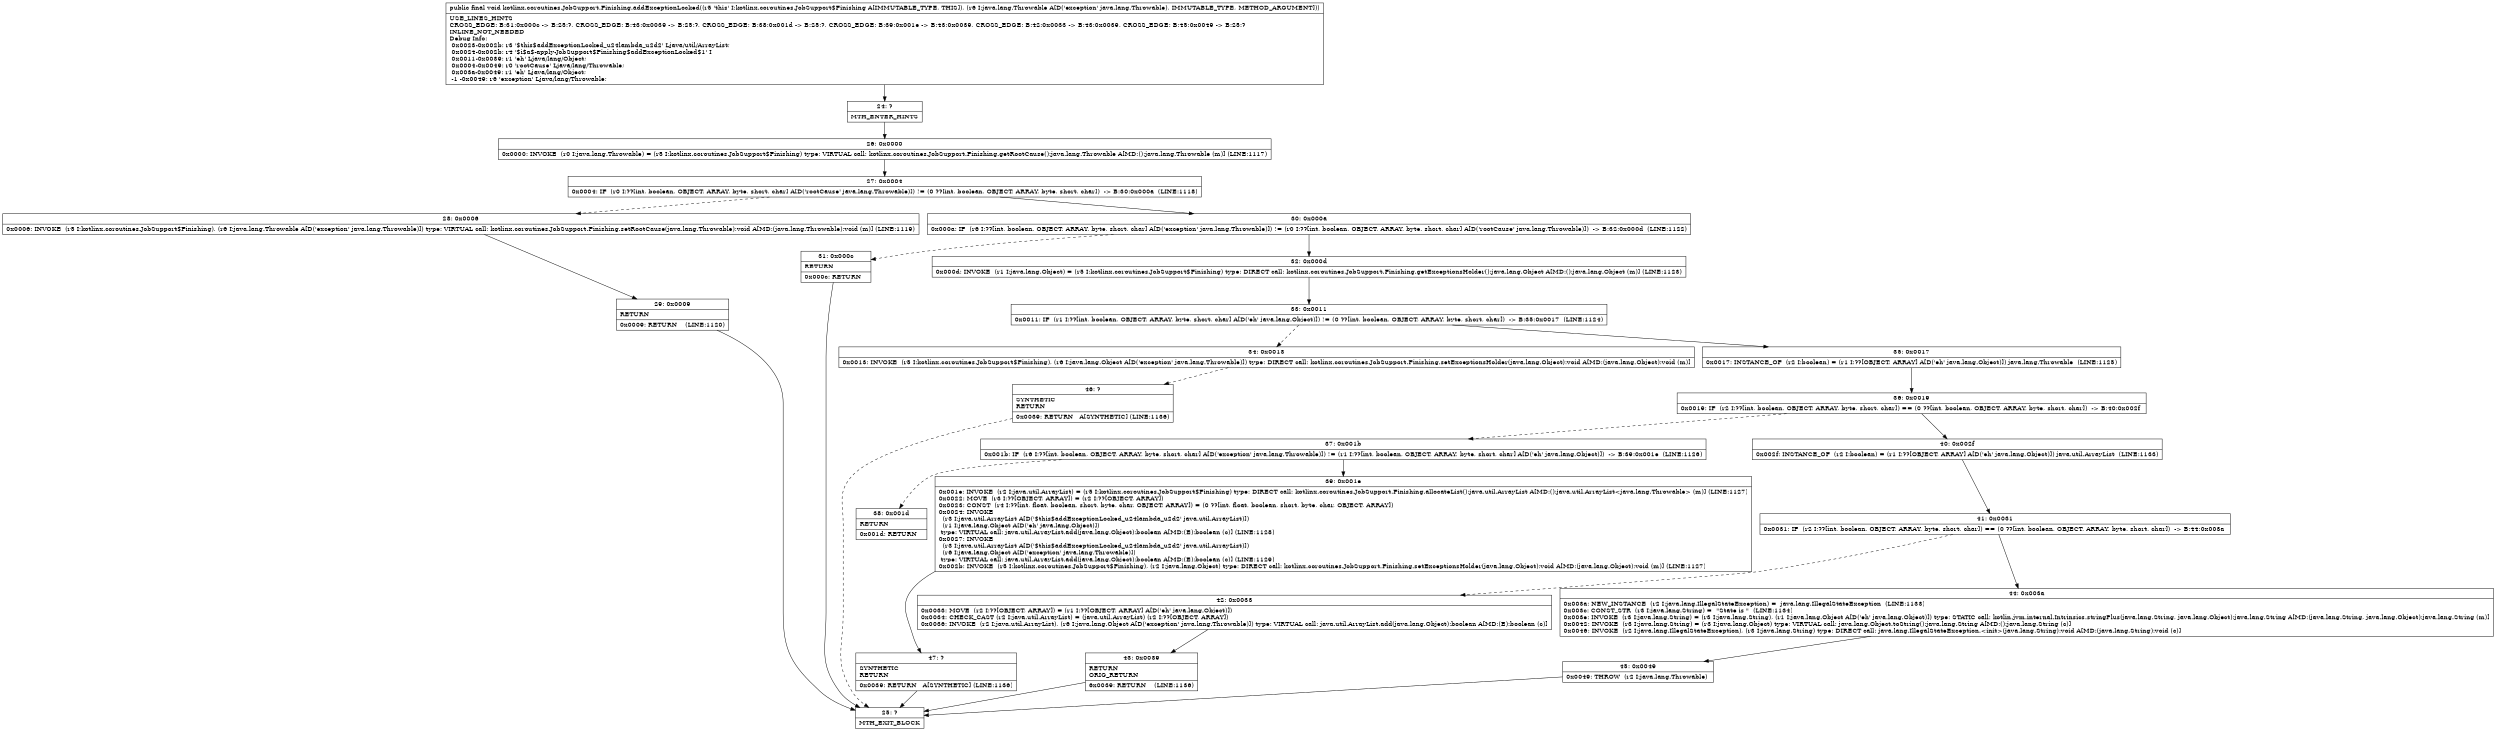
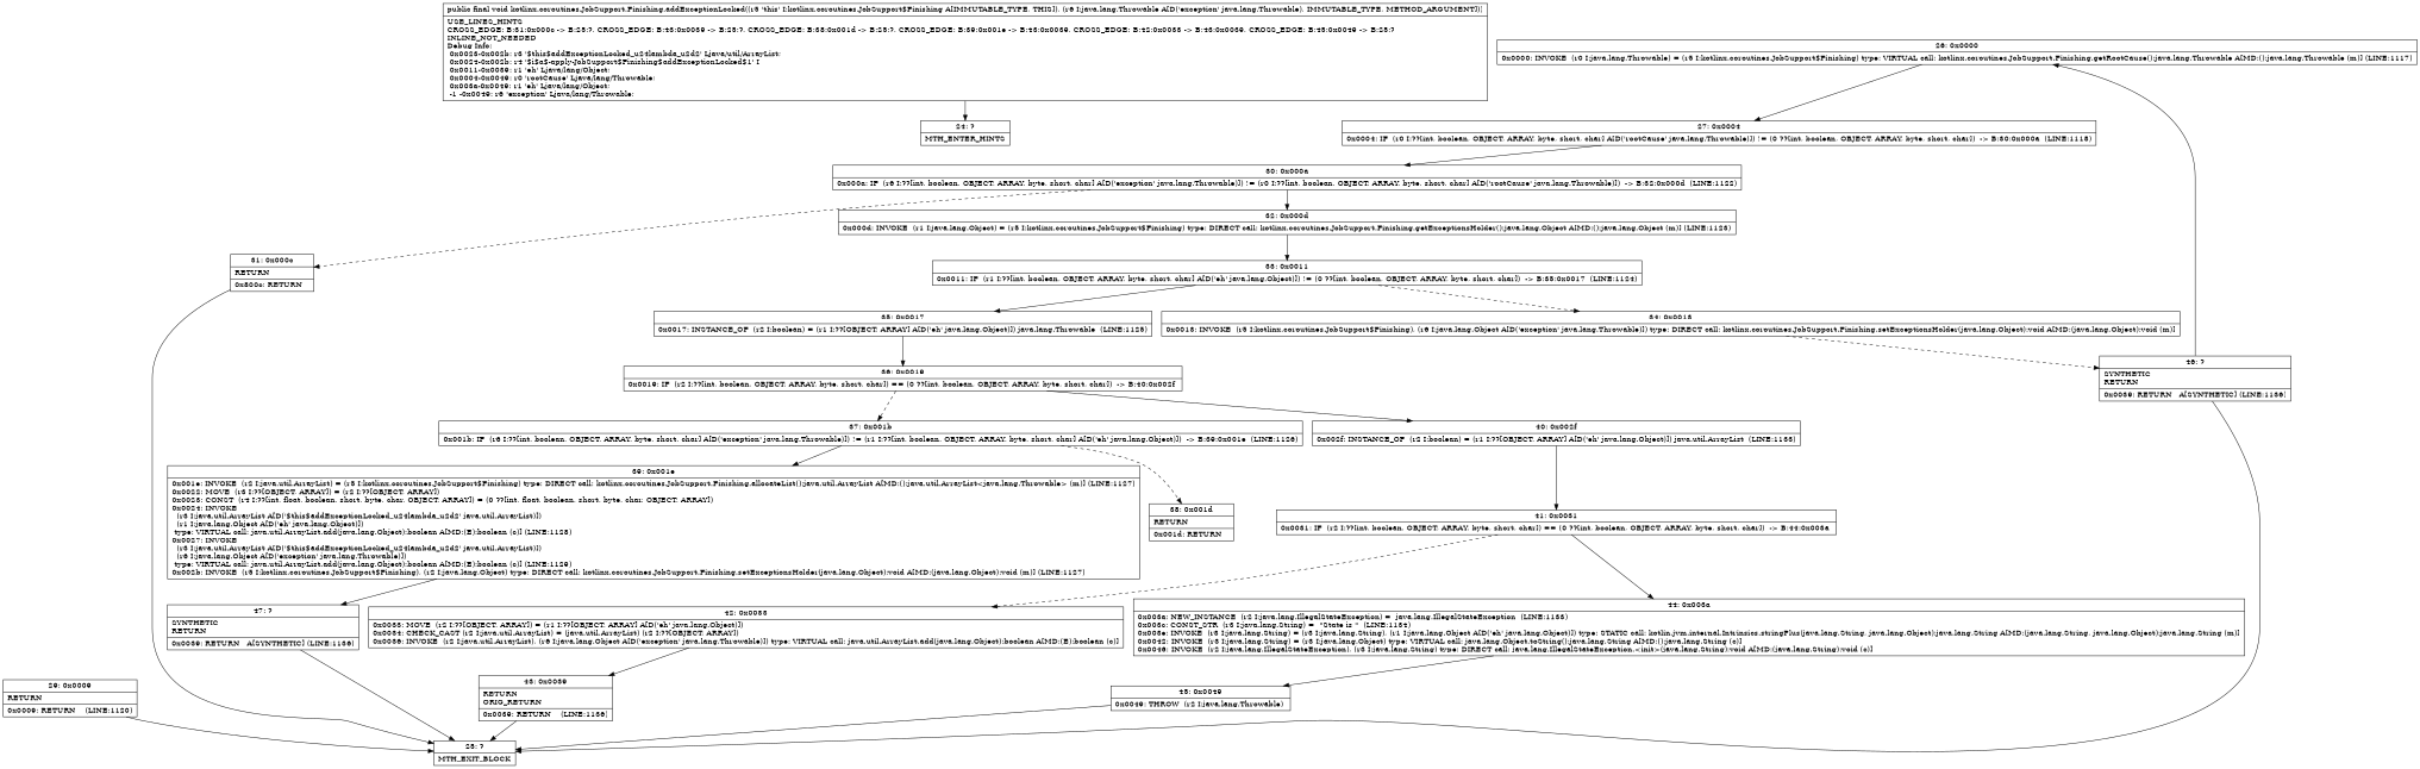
  digraph {
    node [shape=record]
    n1 [label="{24\:\ ?|MTH_ENTER_HINTS\l}"]
    n2 [label="{26\:\ 0x0000|0x0000: INVOKE  (r0 I:java.lang.Throwable) = (r5 I:kotlinx.coroutines.JobSupport$Finishing) type: VIRTUAL call: kotlinx.coroutines.JobSupport.Finishing.getRootCause():java.lang.Throwable A[MD:():java.lang.Throwable (m)] (LINE:1117)\l}"]
    n3 [label="{27\:\ 0x0004|0x0004: IF  (r0 I:??[int, boolean, OBJECT, ARRAY, byte, short, char] A[D('rootCause' java.lang.Throwable)]) != (0 ??[int, boolean, OBJECT, ARRAY, byte, short, char])  \-\> B:30:0x000a  (LINE:1118)\l}"]
-   n4 [label="{28\:\ 0x0006|0x0006: INVOKE  (r5 I:kotlinx.coroutines.JobSupport$Finishing), (r6 I:java.lang.Throwable A[D('exception' java.lang.Throwable)]) type: VIRTUAL call: kotlinx.coroutines.JobSupport.Finishing.setRootCause(java.lang.Throwable):void A[MD:(java.lang.Throwable):void (m)] (LINE:1119)\l}"]
    n5 [label="{30\:\ 0x000a|0x000a: IF  (r6 I:??[int, boolean, OBJECT, ARRAY, byte, short, char] A[D('exception' java.lang.Throwable)]) != (r0 I:??[int, boolean, OBJECT, ARRAY, byte, short, char] A[D('rootCause' java.lang.Throwable)])  \-\> B:32:0x000d  (LINE:1122)\l}"]
    n6 [label="{29\:\ 0x0009|RETURN\l|0x0009: RETURN    (LINE:1120)\l}"]
-   n7 [label="{31\:\ 0x000c|RETURN\l|0x000c: RETURN   \l}"]
+   n7 [label="{31\:\ 0x000c|RETURN\l|0x800c: RETURN   \l}"]
    n8 [label="{32\:\ 0x000d|0x000d: INVOKE  (r1 I:java.lang.Object) = (r5 I:kotlinx.coroutines.JobSupport$Finishing) type: DIRECT call: kotlinx.coroutines.JobSupport.Finishing.getExceptionsHolder():java.lang.Object A[MD:():java.lang.Object (m)] (LINE:1123)\l}"]
    n9 [label="{25\:\ ?|MTH_EXIT_BLOCK\l}"]
    n10 [label="{33\:\ 0x0011|0x0011: IF  (r1 I:??[int, boolean, OBJECT, ARRAY, byte, short, char] A[D('eh' java.lang.Object)]) != (0 ??[int, boolean, OBJECT, ARRAY, byte, short, char])  \-\> B:35:0x0017  (LINE:1124)\l}"]
    n11 [label="{34\:\ 0x0013|0x0013: INVOKE  (r5 I:kotlinx.coroutines.JobSupport$Finishing), (r6 I:java.lang.Object A[D('exception' java.lang.Throwable)]) type: DIRECT call: kotlinx.coroutines.JobSupport.Finishing.setExceptionsHolder(java.lang.Object):void A[MD:(java.lang.Object):void (m)]\l}"]
    n12 [label="{35\:\ 0x0017|0x0017: INSTANCE_OF  (r2 I:boolean) = (r1 I:??[OBJECT, ARRAY] A[D('eh' java.lang.Object)]) java.lang.Throwable  (LINE:1125)\l}"]
    n13 [label="{46\:\ ?|SYNTHETIC\lRETURN\l|0x0039: RETURN   A[SYNTHETIC] (LINE:1136)\l}"]
    n14 [label="{36\:\ 0x0019|0x0019: IF  (r2 I:??[int, boolean, OBJECT, ARRAY, byte, short, char]) == (0 ??[int, boolean, OBJECT, ARRAY, byte, short, char])  \-\> B:40:0x002f \l}"]
    n15 [label="{37\:\ 0x001b|0x001b: IF  (r6 I:??[int, boolean, OBJECT, ARRAY, byte, short, char] A[D('exception' java.lang.Throwable)]) != (r1 I:??[int, boolean, OBJECT, ARRAY, byte, short, char] A[D('eh' java.lang.Object)])  \-\> B:39:0x001e  (LINE:1126)\l}"]
    n16 [label="{40\:\ 0x002f|0x002f: INSTANCE_OF  (r2 I:boolean) = (r1 I:??[OBJECT, ARRAY] A[D('eh' java.lang.Object)]) java.util.ArrayList  (LINE:1133)\l}"]
    n17 [label="{38\:\ 0x001d|RETURN\l|0x001d: RETURN   \l}"]
    n18 [label="{39\:\ 0x001e|0x001e: INVOKE  (r2 I:java.util.ArrayList) = (r5 I:kotlinx.coroutines.JobSupport$Finishing) type: DIRECT call: kotlinx.coroutines.JobSupport.Finishing.allocateList():java.util.ArrayList A[MD:():java.util.ArrayList\<java.lang.Throwable\> (m)] (LINE:1127)\l0x0022: MOVE  (r3 I:??[OBJECT, ARRAY]) = (r2 I:??[OBJECT, ARRAY]) \l0x0023: CONST  (r4 I:??[int, float, boolean, short, byte, char, OBJECT, ARRAY]) = (0 ??[int, float, boolean, short, byte, char, OBJECT, ARRAY]) \l0x0024: INVOKE  \l  (r3 I:java.util.ArrayList A[D('$this$addExceptionLocked_u24lambda_u2d2' java.util.ArrayList)])\l  (r1 I:java.lang.Object A[D('eh' java.lang.Object)])\l type: VIRTUAL call: java.util.ArrayList.add(java.lang.Object):boolean A[MD:(E):boolean (c)] (LINE:1128)\l0x0027: INVOKE  \l  (r3 I:java.util.ArrayList A[D('$this$addExceptionLocked_u24lambda_u2d2' java.util.ArrayList)])\l  (r6 I:java.lang.Object A[D('exception' java.lang.Throwable)])\l type: VIRTUAL call: java.util.ArrayList.add(java.lang.Object):boolean A[MD:(E):boolean (c)] (LINE:1129)\l0x002b: INVOKE  (r5 I:kotlinx.coroutines.JobSupport$Finishing), (r2 I:java.lang.Object) type: DIRECT call: kotlinx.coroutines.JobSupport.Finishing.setExceptionsHolder(java.lang.Object):void A[MD:(java.lang.Object):void (m)] (LINE:1127)\l}"]
    n19 [label="{41\:\ 0x0031|0x0031: IF  (r2 I:??[int, boolean, OBJECT, ARRAY, byte, short, char]) == (0 ??[int, boolean, OBJECT, ARRAY, byte, short, char])  \-\> B:44:0x003a \l}"]
    n20 [label="{47\:\ ?|SYNTHETIC\lRETURN\l|0x0039: RETURN   A[SYNTHETIC] (LINE:1136)\l}"]
    n21 [label="{42\:\ 0x0033|0x0033: MOVE  (r2 I:??[OBJECT, ARRAY]) = (r1 I:??[OBJECT, ARRAY] A[D('eh' java.lang.Object)]) \l0x0034: CHECK_CAST (r2 I:java.util.ArrayList) = (java.util.ArrayList) (r2 I:??[OBJECT, ARRAY]) \l0x0036: INVOKE  (r2 I:java.util.ArrayList), (r6 I:java.lang.Object A[D('exception' java.lang.Throwable)]) type: VIRTUAL call: java.util.ArrayList.add(java.lang.Object):boolean A[MD:(E):boolean (c)]\l}"]
    n22 [label="{44\:\ 0x003a|0x003a: NEW_INSTANCE  (r2 I:java.lang.IllegalStateException) =  java.lang.IllegalStateException  (LINE:1133)\l0x003c: CONST_STR  (r3 I:java.lang.String) =  \"State is \"  (LINE:1134)\l0x003e: INVOKE  (r3 I:java.lang.String) = (r3 I:java.lang.String), (r1 I:java.lang.Object A[D('eh' java.lang.Object)]) type: STATIC call: kotlin.jvm.internal.Intrinsics.stringPlus(java.lang.String, java.lang.Object):java.lang.String A[MD:(java.lang.String, java.lang.Object):java.lang.String (m)]\l0x0042: INVOKE  (r3 I:java.lang.String) = (r3 I:java.lang.Object) type: VIRTUAL call: java.lang.Object.toString():java.lang.String A[MD:():java.lang.String (c)]\l0x0046: INVOKE  (r2 I:java.lang.IllegalStateException), (r3 I:java.lang.String) type: DIRECT call: java.lang.IllegalStateException.\<init\>(java.lang.String):void A[MD:(java.lang.String):void (c)]\l}"]
-   n23 [label="{43\:\ 0x0039|RETURN\lORIG_RETURN\l|6x0039: RETURN    (LINE:1136)\l}"]
+   n23 [label="{43\:\ 0x0039|RETURN\lORIG_RETURN\l|0x0039: RETURN    (LINE:1136)\l}"]
    n24 [label="{45\:\ 0x0049|0x0049: THROW  (r2 I:java.lang.Throwable) \l}"]
    n25 [label="{public final void kotlinx.coroutines.JobSupport.Finishing.addExceptionLocked((r5 'this' I:kotlinx.coroutines.JobSupport$Finishing A[IMMUTABLE_TYPE, THIS]), (r6 I:java.lang.Throwable A[D('exception' java.lang.Throwable), IMMUTABLE_TYPE, METHOD_ARGUMENT]))  | USE_LINES_HINTS\lCROSS_EDGE: B:31:0x000c \-\> B:25:?, CROSS_EDGE: B:43:0x0039 \-\> B:25:?, CROSS_EDGE: B:38:0x001d \-\> B:25:?, CROSS_EDGE: B:39:0x001e \-\> B:43:0x0039, CROSS_EDGE: B:42:0x0033 \-\> B:43:0x0039, CROSS_EDGE: B:45:0x0049 \-\> B:25:?\lINLINE_NOT_NEEDED\lDebug Info:\l  0x0023\-0x002b: r3 '$this$addExceptionLocked_u24lambda_u2d2' Ljava\/util\/ArrayList;\l  0x0024\-0x002b: r4 '$i$a$\-apply\-JobSupport$Finishing$addExceptionLocked$1' I\l  0x0011\-0x0039: r1 'eh' Ljava\/lang\/Object;\l  0x0004\-0x0049: r0 'rootCause' Ljava\/lang\/Throwable;\l  0x003a\-0x0049: r1 'eh' Ljava\/lang\/Object;\l  \-1 \-0x0049: r6 'exception' Ljava\/lang\/Throwable;\l}"]
-   n1 -> n2
+   n13 -> n2
    n2 -> n3
-   n3 -> n4 [style=dashed]
    n3 -> n5
-   n4 -> n6
    n5 -> n7 [style=dashed]
    n5 -> n8
    n6 -> n9
    n7 -> n9
    n8 -> n10
    n10 -> n11 [style=dashed]
    n10 -> n12
    n11 -> n13 [style=dashed]
    n12 -> n14
-   n13 -> n9 [style=dashed]
+   n13 -> n9
    n14 -> n15 [style=dashed]
    n14 -> n16
    n15 -> n17 [style=dashed]
    n15 -> n18
    n16 -> n19
    n18 -> n20
    n19 -> n21 [style=dashed]
    n19 -> n22
    n20 -> n9
    n21 -> n23
    n22 -> n24
    n23 -> n9
    n24 -> n9
    n25 -> n1
  }
